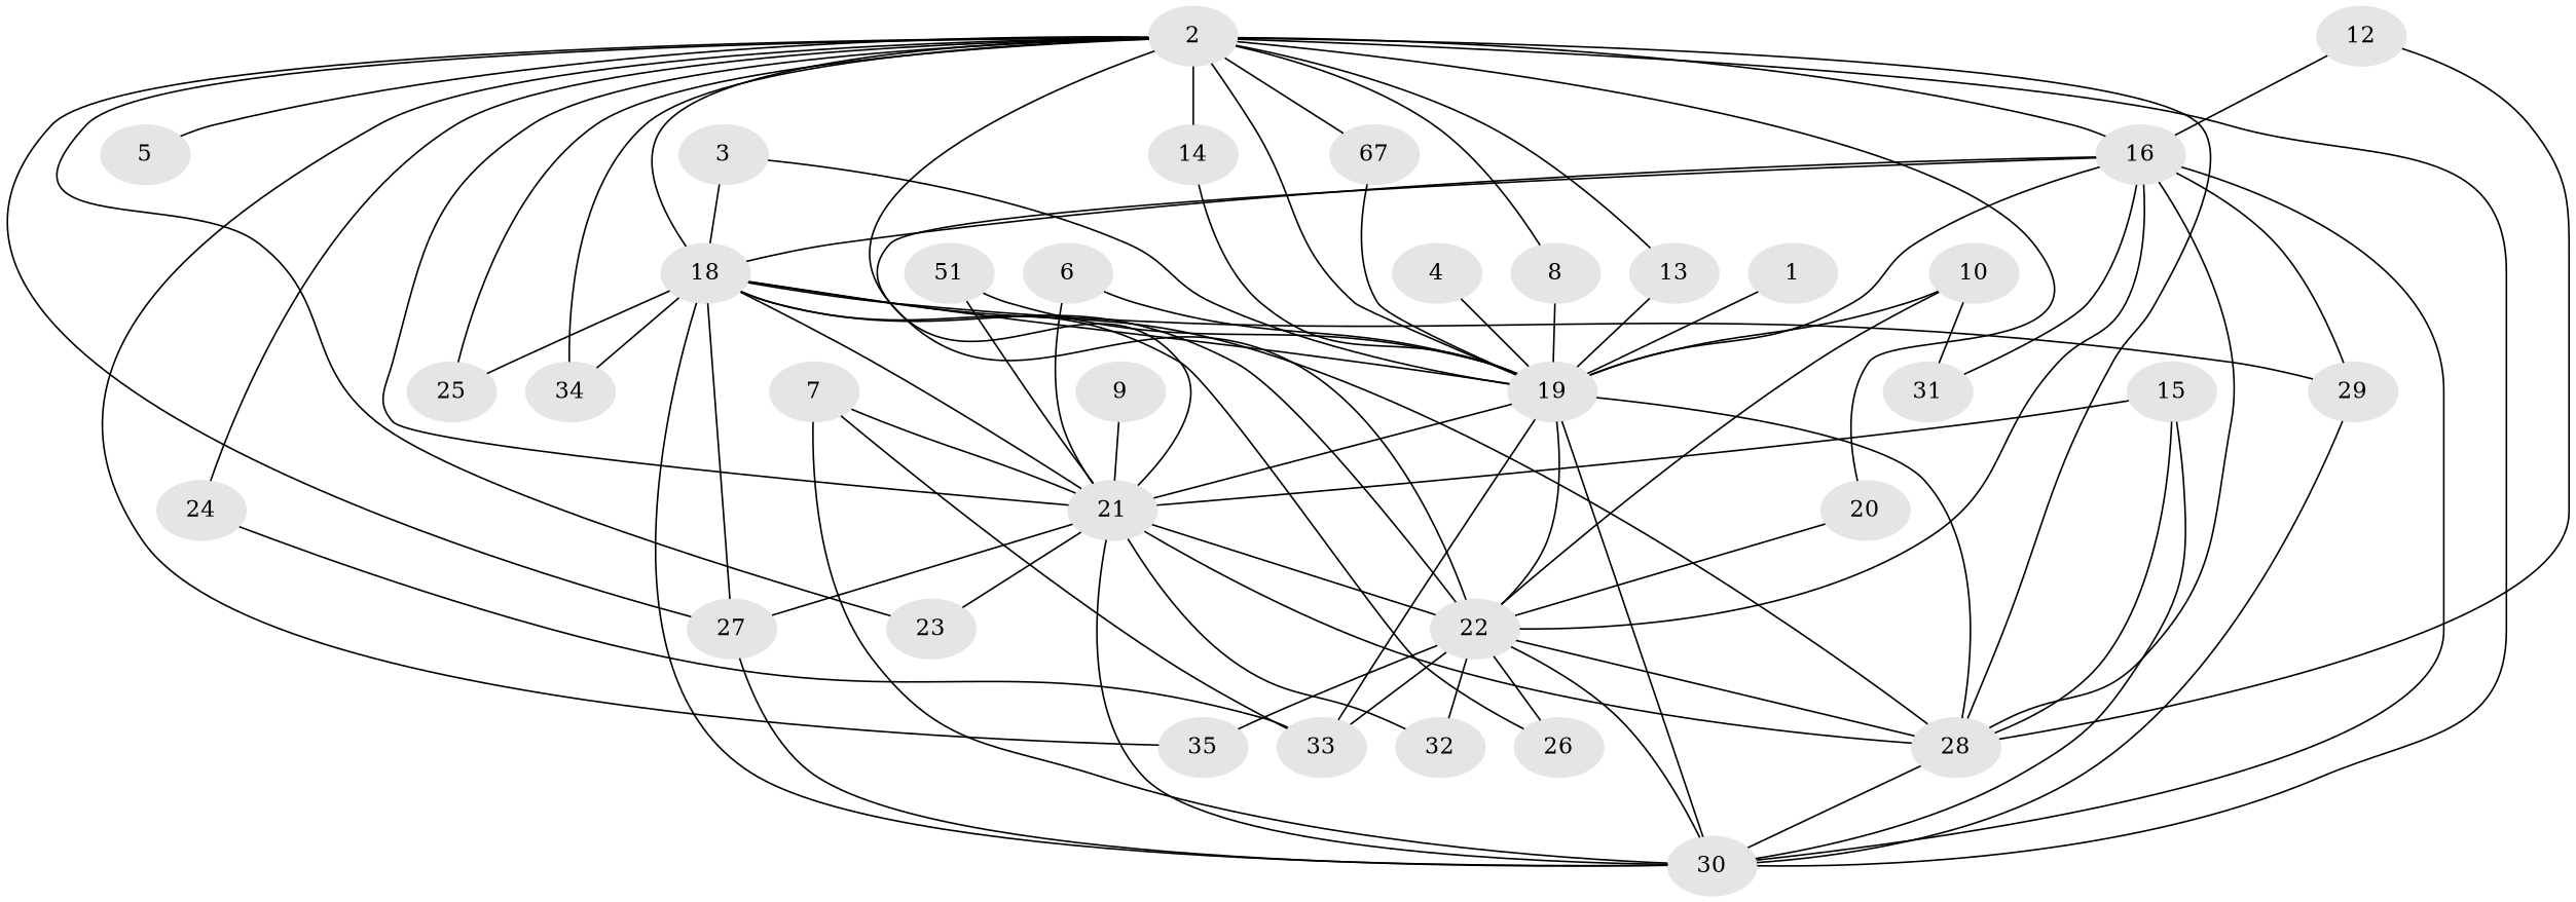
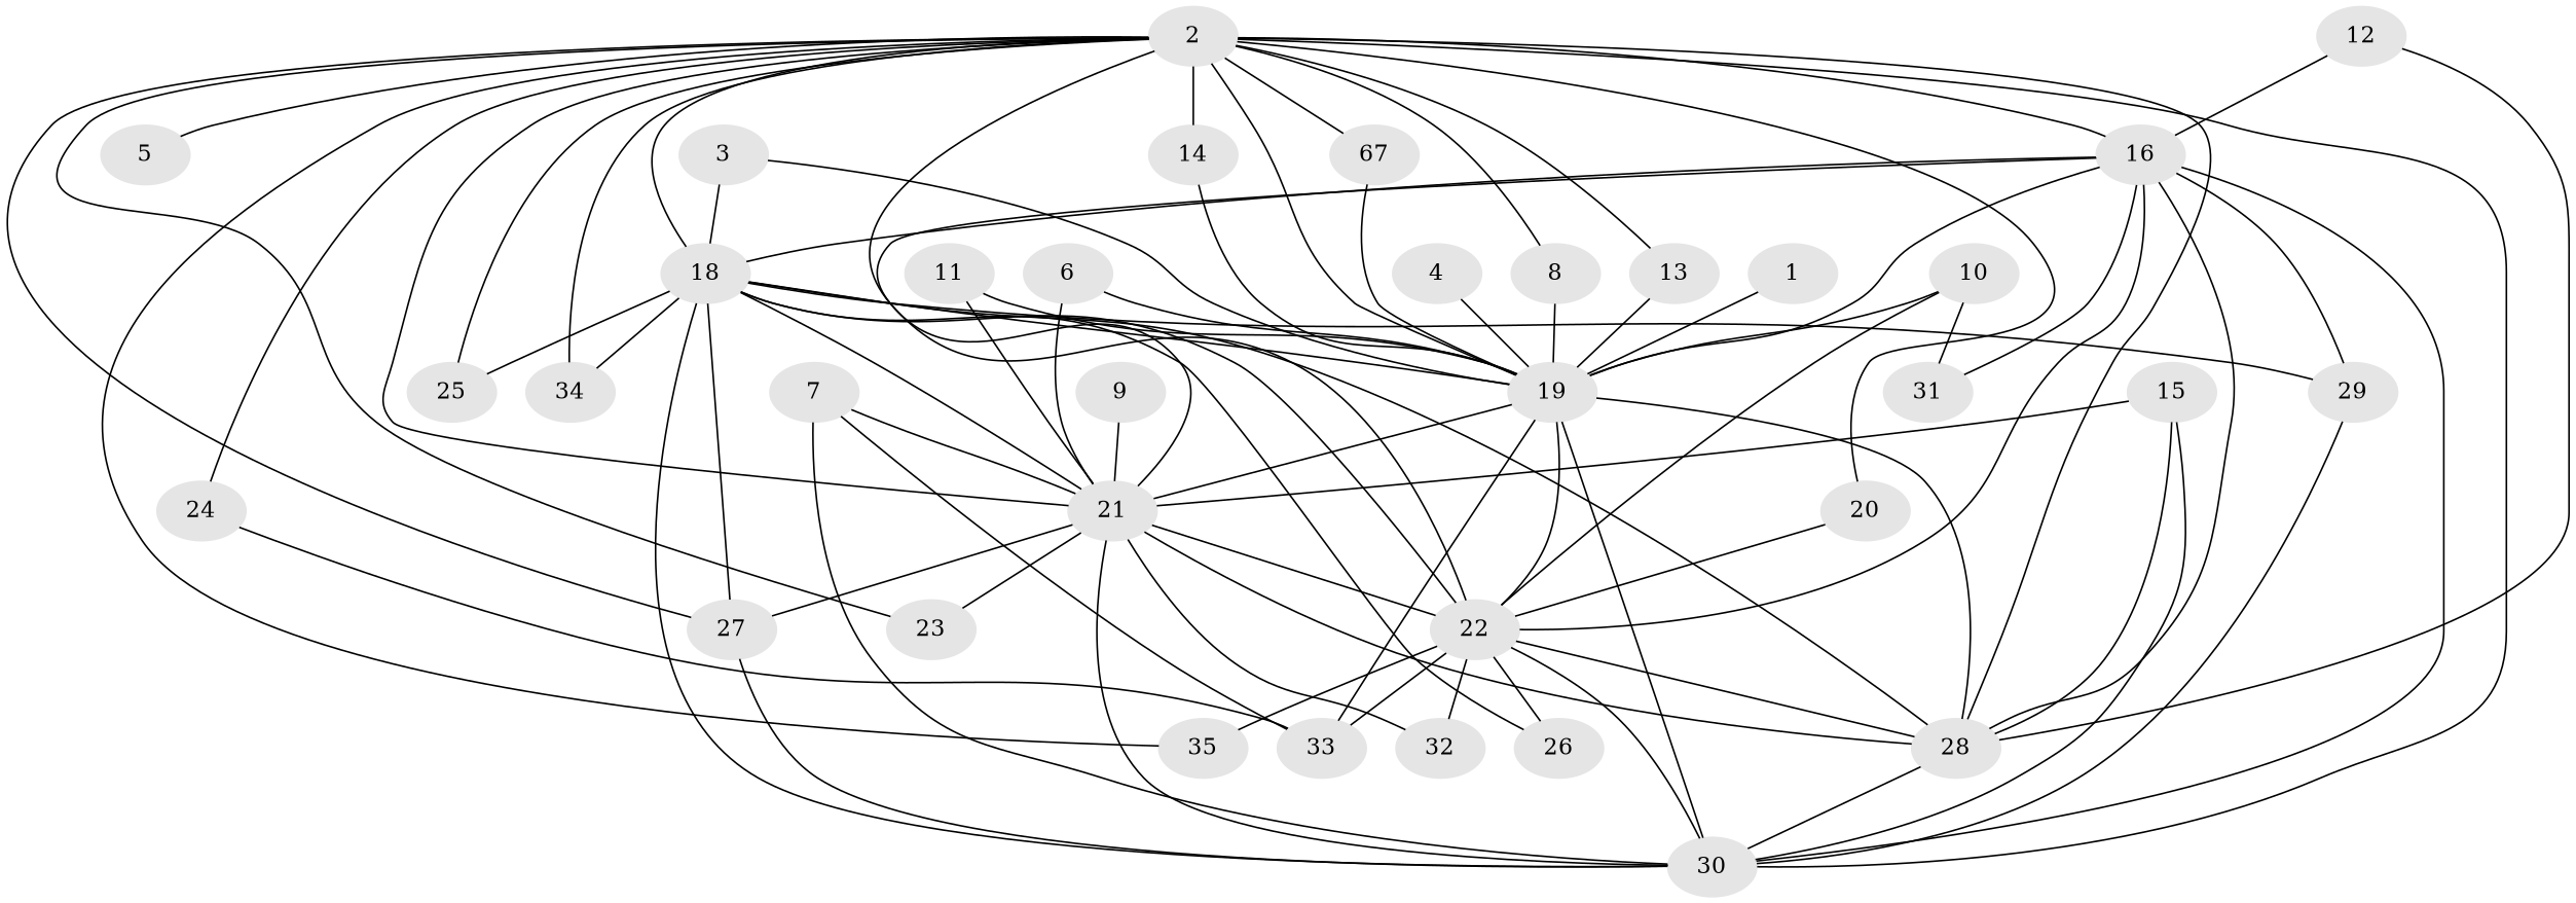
  graph {
    node [color=gray90 style=filled]
    edge [weight=1.0]
    1
    19
    21
    22
    28
    30
    33
    2
    5
    8
    13
    14
    16
    n14 [label=67]
    18
    20
    23
    24
    25
    27
    34
    35
    29
    31
    26
    32
    3
    4
    6
    7
    9
    10
-   11 [label=51]
+   11
    12
    15
    1 -- 19
    19 -- 21 [weight=2.0]
    19 -- 22
    19 -- 28 [weight=2.0]
    19 -- 30 [weight=2.0]
    19 -- 33
    21 -- 22
    21 -- 28 [weight=2.0]
    21 -- 30 [weight=3.0]
    21 -- 23
    21 -- 27
    21 -- 32
    22 -- 28 [weight=2.0]
    22 -- 30
    22 -- 33
    22 -- 35
    22 -- 26
    22 -- 32
    28 -- 30
    2 -- 19 [weight=3.0]
    2 -- 21 [weight=3.0]
    2 -- 22 [weight=3.0]
    2 -- 28 [weight=4.0]
    2 -- 30 [weight=3.0]
    2 -- 5 [weight=2.0]
    2 -- 8
    2 -- 13
    2 -- 14
    2 -- 16 [weight=5.0]
    2 -- n14
    2 -- 18 [weight=4.0]
    2 -- 20
    2 -- 23
    2 -- 24
    2 -- 25
    2 -- 27
    2 -- 34 [weight=2.0]
    2 -- 35
    8 -- 19
    13 -- 19
    14 -- 19
    16 -- 19
    16 -- 21
    16 -- 22
    16 -- 28
    16 -- 30 [weight=2.0]
    16 -- 18
    16 -- 29
    16 -- 31
    n14 -- 19
    18 -- 19 [weight=2.0]
    18 -- 21
    18 -- 22 [weight=2.0]
    18 -- 28
    18 -- 30
    18 -- 25
    18 -- 27
    18 -- 34
    18 -- 29
    18 -- 26
    20 -- 22
    24 -- 33
    27 -- 30
    29 -- 30
    3 -- 19
    3 -- 18
    4 -- 19
    6 -- 19
    6 -- 21
    7 -- 21
    7 -- 30
    7 -- 33
    9 -- 21
    10 -- 19
    10 -- 22
    10 -- 31
    11 -- 19
    11 -- 21 [weight=2.0]
    12 -- 28
    12 -- 16
    15 -- 21 [weight=2.0]
    15 -- 28
    15 -- 30
  }
